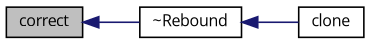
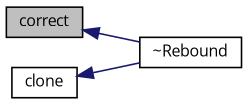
  digraph {
    fontname="Open Sans"
    rankdir=LR
    node [color=black fontname="Open Sans" fontsize=10 shape=record]
    edge [color=midnightblue dir=back fontname="Open Sans" fontsize=10 labelfontname=FreeSans labelfontsize=10 style=solid]
    n1 [fillcolor=grey75 fontcolor=black height=0.2 label=correct style=filled width=0.4]
    n2 [height=0.2 label="~Rebound" width=0.4]
    n3 [height=0.2 label=clone width=0.4]
    n1 -> n2
-   n2 -> n3
+   n3 -> n2
  }
